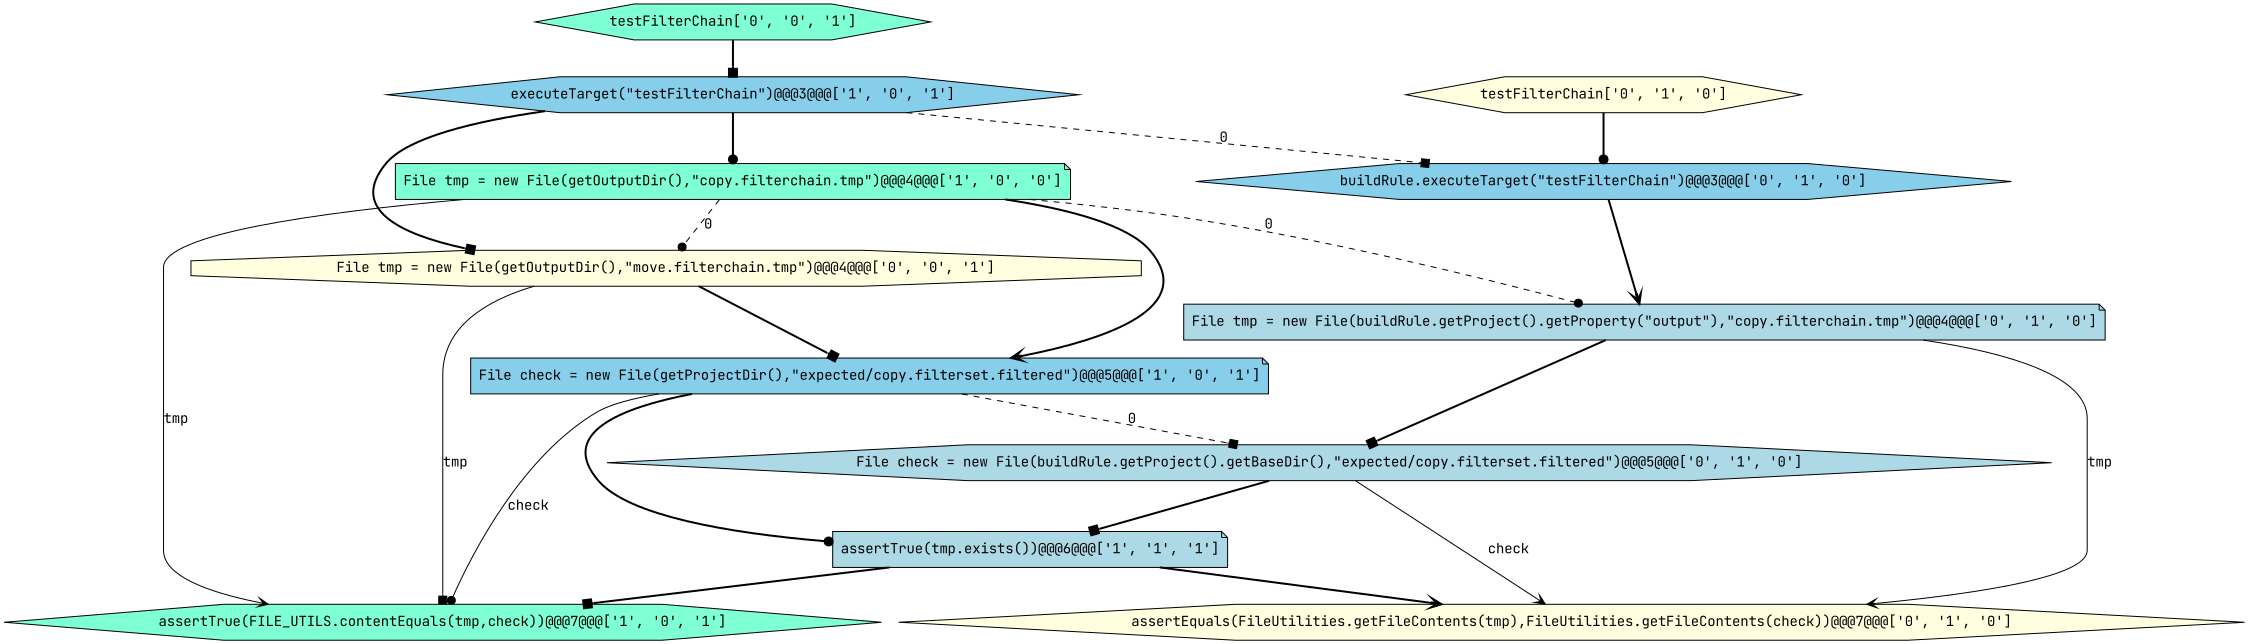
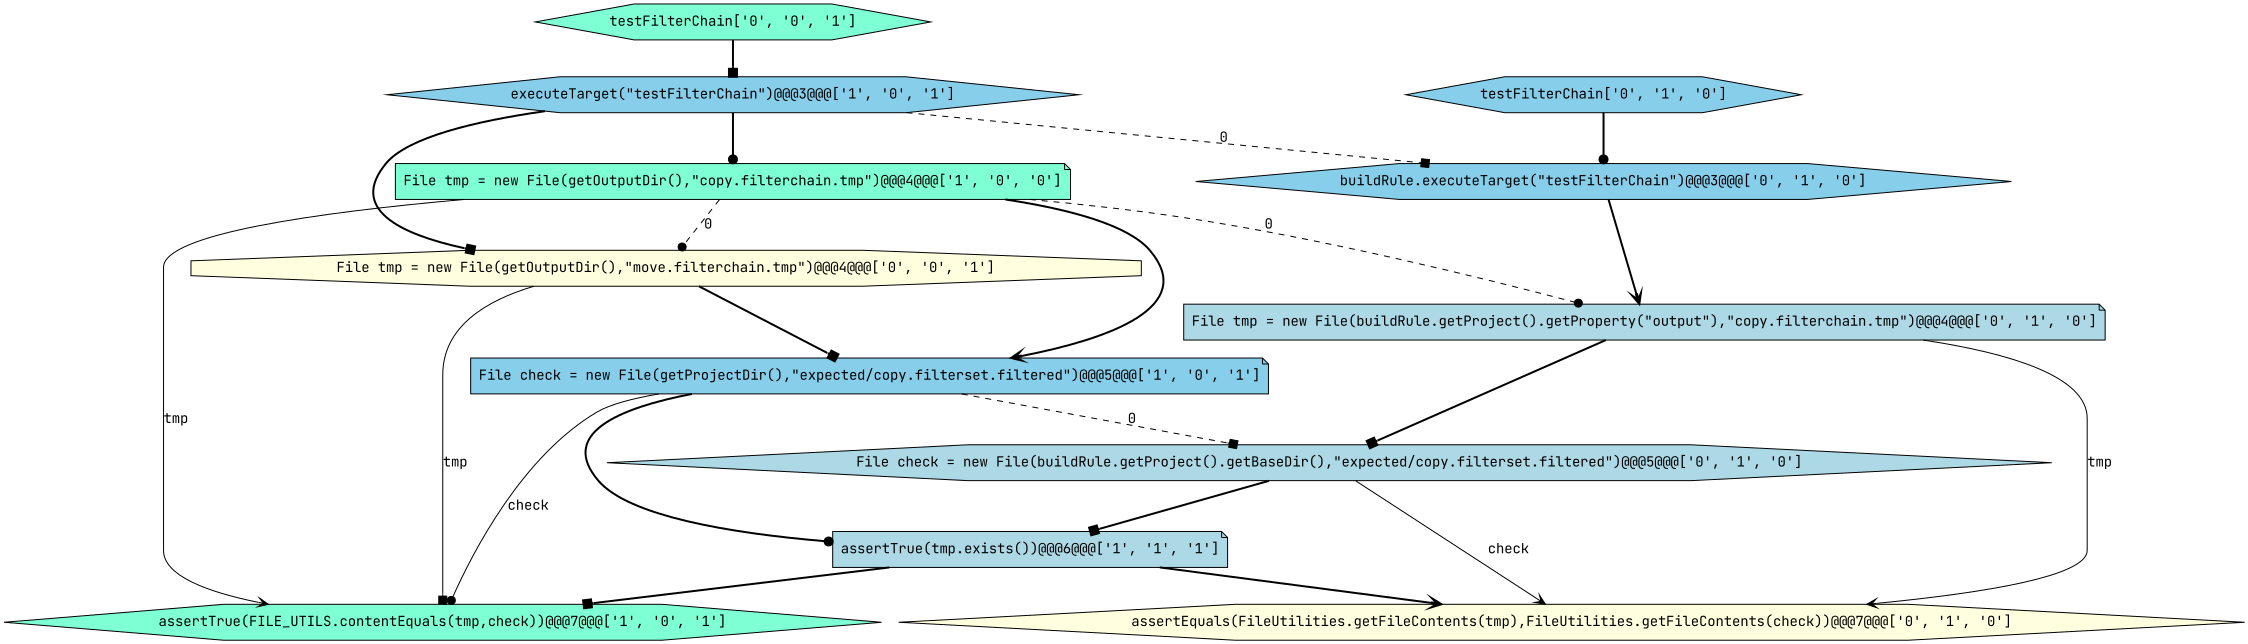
  digraph {
    fontname="JetBrains Mono"
    node [fillcolor=skyblue fontname="JetBrains Mono" shape=hexagon style=filled]
    edge [arrowhead=box fontname="JetBrains Mono" style=bold]
    n1 [fillcolor=aquamarine label="File tmp = new File(getOutputDir(),\"copy.filterchain.tmp\")@@@4@@@['1', '0', '0']" shape=note]
    n2 [fillcolor=aquamarine label="assertTrue(FILE_UTILS.contentEquals(tmp,check))@@@7@@@['1', '0', '1']"]
    n3 [label="File check = new File(getProjectDir(),\"expected/copy.filterset.filtered\")@@@5@@@['1', '0', '1']" shape=note]
    n4 [fillcolor=lightblue label="File tmp = new File(buildRule.getProject().getProperty(\"output\"),\"copy.filterchain.tmp\")@@@4@@@['0', '1', '0']" shape=note]
    n5 [fillcolor=lightyellow label="File tmp = new File(getOutputDir(),\"move.filterchain.tmp\")@@@4@@@['0', '0', '1']" shape=octagon]
    n6 [fillcolor=lightblue label="assertTrue(tmp.exists())@@@6@@@['1', '1', '1']" shape=note]
    n7 [fillcolor=lightblue label="File check = new File(buildRule.getProject().getBaseDir(),\"expected/copy.filterset.filtered\")@@@5@@@['0', '1', '0']"]
    n8 [fillcolor=lightyellow label="assertEquals(FileUtilities.getFileContents(tmp),FileUtilities.getFileContents(check))@@@7@@@['0', '1', '0']"]
    n9 [label="buildRule.executeTarget(\"testFilterChain\")@@@3@@@['0', '1', '0']"]
-   n10 [fillcolor=lightyellow label="testFilterChain['0', '1', '0']"]
+   n10 [label="testFilterChain['0', '1', '0']"]
    n11 [label="executeTarget(\"testFilterChain\")@@@3@@@['1', '0', '1']"]
    n12 [fillcolor=aquamarine label="testFilterChain['0', '0', '1']"]
    n1 -> n2 [arrowhead=vee label=tmp style=solid]
    n1 -> n3 [arrowhead=vee]
    n1 -> n4 [arrowhead=dot label=0 style=dashed]
    n1 -> n5 [arrowhead=dot label=0 style=dashed]
    n3 -> n2 [arrowhead=dot label=check style=solid]
    n3 -> n6 [arrowhead=dot]
    n3 -> n7 [label=0 style=dashed]
    n4 -> n7
    n4 -> n8 [arrowhead=vee label=tmp style=solid]
    n5 -> n2 [label=tmp style=solid]
    n5 -> n3
    n6 -> n2
    n6 -> n8 [arrowhead=vee]
    n7 -> n6
    n7 -> n8 [arrowhead=vee label=check style=solid]
    n9 -> n4 [arrowhead=vee]
    n10 -> n9 [arrowhead=dot]
    n11 -> n1 [arrowhead=dot]
    n11 -> n5
    n11 -> n9 [label=0 style=dashed]
    n12 -> n11
  }
